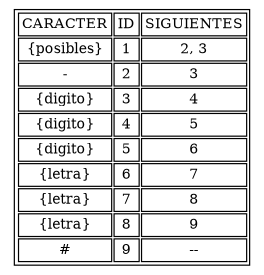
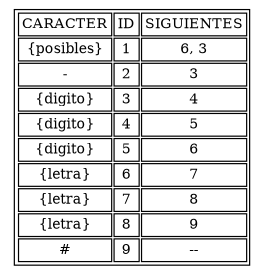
  digraph {
-   n1 [fontsize=12 label=<<TABLE BORDER="1"><TR><TD>CARACTER</TD><TD>ID</TD><TD>SIGUIENTES</TD></TR><TR> <TD>{posibles}</TD><TD>1</TD><TD>2, 3</TD> </TR><TR> <TD>-</TD><TD>2</TD><TD>3</TD> </TR><TR> <TD>{digito}</TD><TD>3</TD><TD>4</TD> </TR><TR> <TD>{digito}</TD><TD>4</TD><TD>5</TD> </TR><TR> <TD>{digito}</TD><TD>5</TD><TD>6</TD> </TR><TR> <TD>{letra}</TD><TD>6</TD><TD>7</TD> </TR><TR> <TD>{letra}</TD><TD>7</TD><TD>8</TD> </TR><TR> <TD>{letra}</TD><TD>8</TD><TD>9</TD> </TR><TR> <TD>#</TD><TD>9</TD><TD>--</TD> </TR></TABLE>> shape=plaintext]
+   n1 [fontsize=12 label=<<TABLE BORDER="1"><TR><TD>CARACTER</TD><TD>ID</TD><TD>SIGUIENTES</TD></TR><TR> <TD>{posibles}</TD><TD>1</TD><TD>6, 3</TD> </TR><TR> <TD>-</TD><TD>2</TD><TD>3</TD> </TR><TR> <TD>{digito}</TD><TD>3</TD><TD>4</TD> </TR><TR> <TD>{digito}</TD><TD>4</TD><TD>5</TD> </TR><TR> <TD>{digito}</TD><TD>5</TD><TD>6</TD> </TR><TR> <TD>{letra}</TD><TD>6</TD><TD>7</TD> </TR><TR> <TD>{letra}</TD><TD>7</TD><TD>8</TD> </TR><TR> <TD>{letra}</TD><TD>8</TD><TD>9</TD> </TR><TR> <TD>#</TD><TD>9</TD><TD>--</TD> </TR></TABLE>> shape=plaintext]
  }
